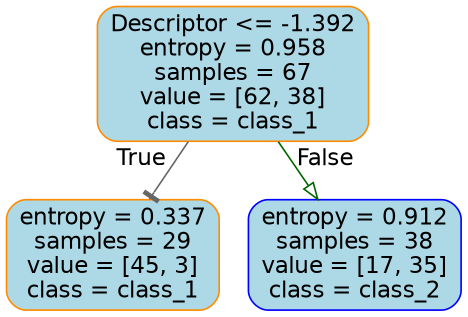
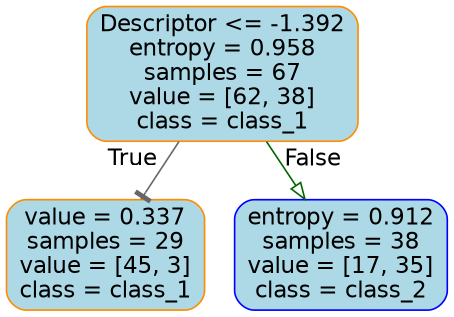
  digraph {
    node [color=darkorange fillcolor=lightblue fontname=helvetica shape=box style="filled, rounded"]
    edge [fontname=helvetica labeldistance=2.5]
    n1 [label="Descriptor <= -1.392\nentropy = 0.958\nsamples = 67\nvalue = [62, 38]\nclass = class_1"]
-   n2 [label="entropy = 0.337\nsamples = 29\nvalue = [45, 3]\nclass = class_1"]
+   n2 [label="value = 0.337\nsamples = 29\nvalue = [45, 3]\nclass = class_1"]
    n3 [color=blue label="entropy = 0.912\nsamples = 38\nvalue = [17, 35]\nclass = class_2"]
    n1 -> n2 [headlabel=True labelangle=45 color=gray40 arrowhead=tee]
    n1 -> n3 [headlabel=False labelangle=-45 color=darkgreen arrowhead=onormal]
  }
